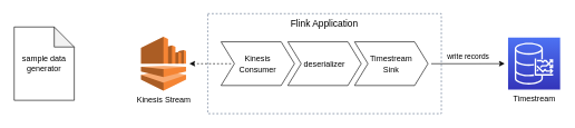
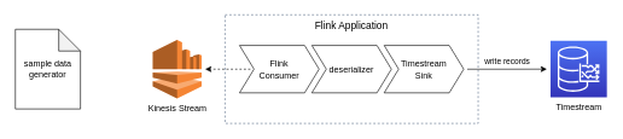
  <mxCell id="0" />
  <mxCell id="1" parent="0" />
  <mxCell id="2" value="sample data generator" style="shape=note;whiteSpace=wrap;html=1;backgroundOutline=1;darkOpacity=0.05;" parent="1" vertex="1"><mxGeometry x="20" y="40" width="90" height="110" as="geometry" /></mxCell>
  <mxCell id="3" value="Kinesis Stream" style="outlineConnect=0;dashed=0;verticalLabelPosition=bottom;verticalAlign=top;align=center;html=1;shape=mxgraph.aws3.kinesis;fillColor=#F58534;gradientColor=none;" parent="1" vertex="1"><mxGeometry x="210" y="54.5" width="67.5" height="81" as="geometry" /></mxCell>
  <mxCell id="4" value="Flink Application" style="fillColor=none;strokeColor=#5A6C86;dashed=1;verticalAlign=top;fontStyle=0;fontColor=#000000;fontSize=14;" parent="1" vertex="1"><mxGeometry x="310" y="20" width="350" height="150" as="geometry" /></mxCell>
  <mxCell id="5" style="edgeStyle=orthogonalEdgeStyle;rounded=0;orthogonalLoop=1;jettySize=auto;html=1;fontSize=12;fontColor=#000000;sourcePerimeterSpacing=5;targetPerimeterSpacing=5;dashed=1;" parent="1" source="6" target="3" edge="1"><mxGeometry relative="1" as="geometry" /></mxCell>
- <mxCell id="6" value="&lt;font style=&quot;font-size: 12px&quot;&gt;Kinesis&lt;br&gt;Consumer&lt;/font&gt;" style="shape=step;perimeter=stepPerimeter;whiteSpace=wrap;html=1;fixedSize=1;fontSize=14;fontColor=#000000;" parent="1" vertex="1"><mxGeometry x="330" y="62.25" width="110" height="65.5" as="geometry" /></mxCell>
+ <mxCell id="6" value="&lt;font style=&quot;font-size: 12px&quot;&gt;Flink&lt;br&gt;Consumer&lt;/font&gt;" style="shape=step;perimeter=stepPerimeter;whiteSpace=wrap;html=1;fixedSize=1;fontSize=14;fontColor=#000000;" parent="1" vertex="1"><mxGeometry x="330" y="62.25" width="110" height="65.5" as="geometry" /></mxCell>
  <mxCell id="7" value="&lt;font style=&quot;font-size: 12px&quot;&gt;deserializer&lt;/font&gt;" style="shape=step;perimeter=stepPerimeter;whiteSpace=wrap;html=1;fixedSize=1;fontSize=14;fontColor=#000000;" parent="1" vertex="1"><mxGeometry x="430" y="62.25" width="110" height="65.5" as="geometry" /></mxCell>
  <mxCell id="8" value="&lt;font style=&quot;font-size: 11px&quot;&gt;write records&lt;/font&gt;" style="edgeStyle=orthogonalEdgeStyle;rounded=0;orthogonalLoop=1;jettySize=auto;html=1;fontSize=12;fontColor=#000000;sourcePerimeterSpacing=5;targetPerimeterSpacing=5;" parent="1" source="9" target="10" edge="1"><mxGeometry x="0.0" y="11" relative="1" as="geometry"><mxPoint as="offset" /></mxGeometry></mxCell>
  <mxCell id="9" value="&lt;font style=&quot;font-size: 12px&quot;&gt;Timestream&lt;br&gt;Sink&lt;br&gt;&lt;/font&gt;" style="shape=step;perimeter=stepPerimeter;whiteSpace=wrap;html=1;fixedSize=1;fontSize=14;fontColor=#000000;" parent="1" vertex="1"><mxGeometry x="530" y="62.25" width="110" height="65.5" as="geometry" /></mxCell>
  <mxCell id="10" value="&lt;font color=&quot;#000000&quot;&gt;Timestream&lt;/font&gt;" style="sketch=0;points=[[0,0,0],[0.25,0,0],[0.5,0,0],[0.75,0,0],[1,0,0],[0,1,0],[0.25,1,0],[0.5,1,0],[0.75,1,0],[1,1,0],[0,0.25,0],[0,0.5,0],[0,0.75,0],[1,0.25,0],[1,0.5,0],[1,0.75,0]];outlineConnect=0;fontColor=#232F3E;gradientColor=#4D72F3;gradientDirection=north;fillColor=#3334B9;strokeColor=#ffffff;dashed=0;verticalLabelPosition=bottom;verticalAlign=top;align=center;html=1;fontSize=12;fontStyle=0;aspect=fixed;shape=mxgraph.aws4.resourceIcon;resIcon=mxgraph.aws4.timestream;" parent="1" vertex="1"><mxGeometry x="760" y="56" width="78" height="78" as="geometry" /></mxCell>
